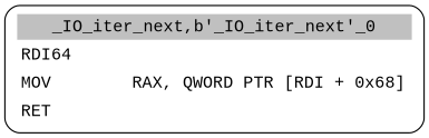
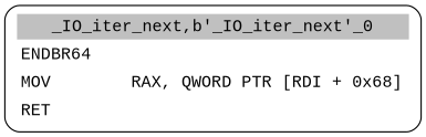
  digraph {
-   n1 [fontname="Courier New" label=<<table border="0" cellborder="0" cellpadding="3"><tr><td align="center" colspan="2" bgcolor="grey">_IO_iter_next,b'_IO_iter_next'_0</td></tr><tr><td align="left">RDI64    </td></tr><tr><td align="left">MOV        RAX, QWORD PTR [RDI + 0x68]</td></tr><tr><td align="left">RET        </td></tr></table>> shape=Mrecord]
+   n1 [fontname="Courier New" label=<<table border="0" cellborder="0" cellpadding="3"><tr><td align="center" colspan="2" bgcolor="grey">_IO_iter_next,b'_IO_iter_next'_0</td></tr><tr><td align="left">ENDBR64    </td></tr><tr><td align="left">MOV        RAX, QWORD PTR [RDI + 0x68]</td></tr><tr><td align="left">RET        </td></tr></table>> shape=Mrecord]
  }
